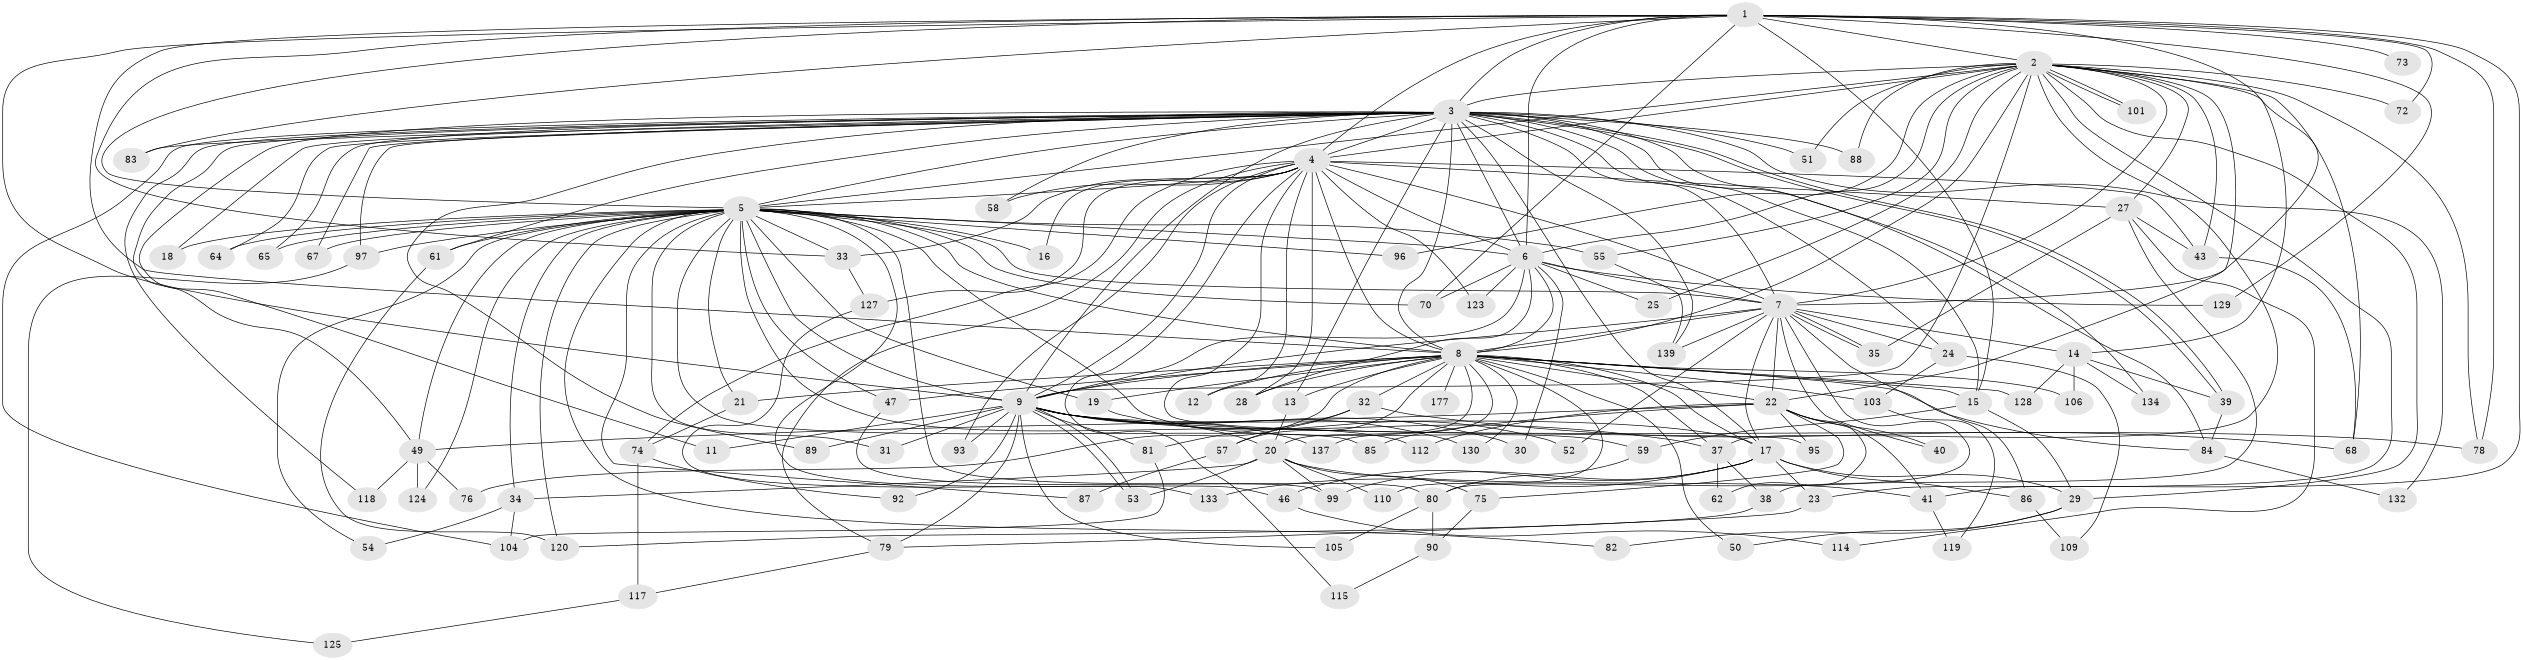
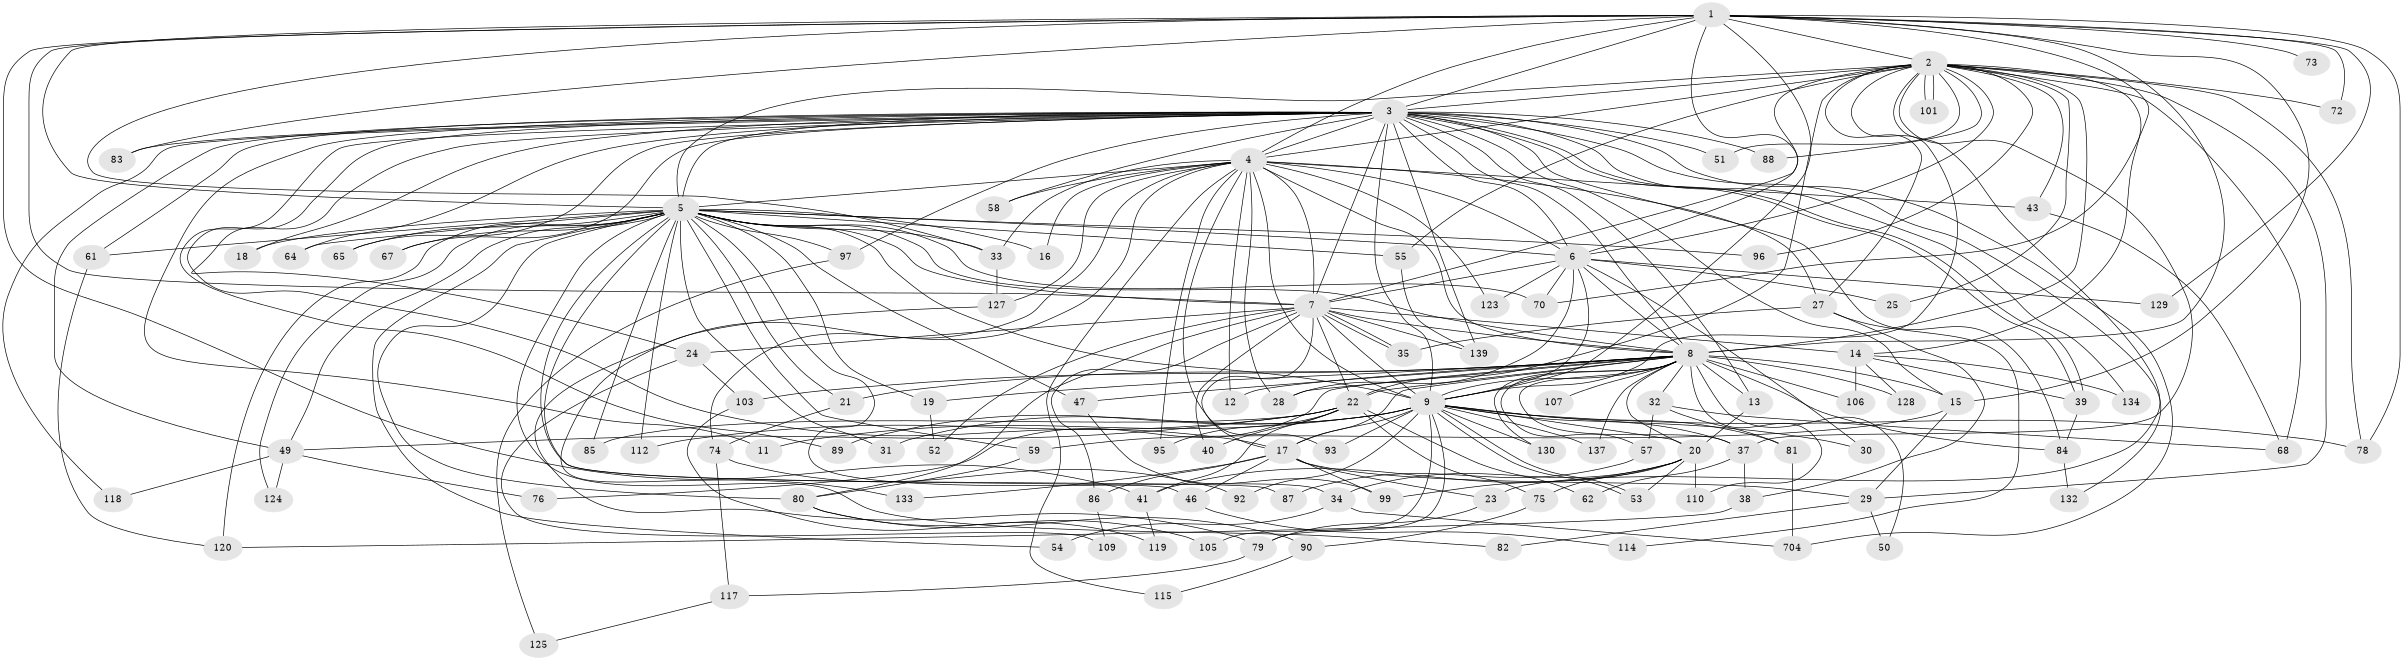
  graph {
    node [color=gray90 style=filled]
    1 [super="+60"]
    2 [super="+121"]
    3 [super="+10"]
    4 [super="+45"]
    5 [super="+63"]
    6 [super="+113"]
    7 [super="+43"]
    8 [super="+108"]
    9 [super="+77"]
    15 [super="+74"]
    33
    41 [super="+48"]
    70 [super="+111"]
    72
    73
    78 [super="+102"]
    83
    129
    14 [super="+91"]
    22 [super="+36"]
    23
    25
    27 [super="+71"]
    29 [super="+98"]
    37 [super="+100"]
    n26 [label=43 super="+131"]
    51
    55
    68
    88
    96
    101
    11
    13
    17 [super="+26"]
    18
    24
    39 [super="+135"]
    49 [super="+66"]
    58
    61
    64
    65
    67
    84
    89
    97
-   104
+   104 [label=704]
    118
    132
    134
    139
    12
    16
    28
    n56 [label=74 super="+94"]
    79 [super="+136"]
    93
    95
    115
    123
    127
    19
    21
    31
    34
    46
    47
    54
    59 [super="+116"]
    80
    82
    85
    87
    112
    120
    124
    30
    35
    40
    52
    86
    32
    20 [super="+69"]
    50
    57
    76
    103
    106
-   107 [label=177]
+   107
    110
    128
    130
    137
    53 [super="+56"]
    81 [super="+122"]
    92
    105
    119
    75
    62
    38 [super="+126"]
    114
    99 [super="+138"]
    133
    109
    125
    117
    90
    1 -- 2
    1 -- 3 [weight=2]
    1 -- 4
    1 -- 5
    1 -- 6
    1 -- 7
    1 -- 8
    1 -- 9
    1 -- 15
    1 -- 33
    1 -- 41
    1 -- 70
    1 -- 72
    1 -- 73 [weight=2]
    1 -- 78
    1 -- 83
    1 -- 129
    2 -- 3 [weight=2]
    2 -- 4
    2 -- 5
    2 -- 6
    2 -- 7
    2 -- 8
    2 -- 9
    2 -- 72
    2 -- 78
    2 -- 14
    2 -- 22
    2 -- 23
    2 -- 25
    2 -- 27
    2 -- 29
    2 -- 37
    2 -- n26
    2 -- 51
    2 -- 55
    2 -- 68
    2 -- 88
    2 -- 96
    2 -- 101
    2 -- 101
    3 -- 4 [weight=2]
    3 -- 5 [weight=2]
    3 -- 6 [weight=2]
    3 -- 7 [weight=2]
    3 -- 8 [weight=2]
    3 -- 9 [weight=2]
    3 -- 15
    3 -- 83
    3 -- 51
    3 -- 88
    3 -- 11
    3 -- 13
    3 -- 17
    3 -- 18
    3 -- 24
    3 -- 39
    3 -- 39
    3 -- 49
    3 -- 58
    3 -- 61
    3 -- 64
    3 -- 65
    3 -- 67
    3 -- 84
    3 -- 89
    3 -- 97
    3 -- 104
    3 -- 118
    3 -- 132
    3 -- 134
    3 -- 139
    4 -- 5 [weight=2]
    4 -- 6 [weight=2]
    4 -- 7
    4 -- 8
    4 -- 9
    4 -- 33
    4 -- 27
    4 -- n26
    4 -- 58
    4 -- 12
    4 -- 16
    4 -- 28
    4 -- n56 [weight=2]
    4 -- 79
    4 -- 93
    4 -- 95
    4 -- 115
    4 -- 123
    4 -- 127
    5 -- 6
    5 -- 7
    5 -- 8
    5 -- 9
    5 -- 33
    5 -- 70
    5 -- 55
    5 -- 96
    5 -- 18
    5 -- 49
    5 -- 61
    5 -- 64
    5 -- 65
    5 -- 67
    5 -- 97
    5 -- 16
    5 -- 19
    5 -- 21
    5 -- 31 [weight=2]
    5 -- 34
    5 -- 46
    5 -- 47
    5 -- 54
    5 -- 59
    5 -- 80
    5 -- 82
    5 -- 85
    5 -- 87
    5 -- 112
    5 -- 120
    5 -- 124
    6 -- 7
    6 -- 8
    6 -- 9
    6 -- 70
    6 -- 129
    6 -- 25
    6 -- 28
    6 -- 123
    6 -- 30
    7 -- 8
    7 -- 9
    7 -- 14
    7 -- 22
    7 -- 17
    7 -- 24
    7 -- 139
    7 -- 80
    7 -- 35
    7 -- 35
    7 -- 40
    7 -- 52
    7 -- 86
    8 -- 9
    8 -- 15
    8 -- 22
    8 -- 37
    8 -- 13
    8 -- 17
    8 -- 84
    8 -- 12
    8 -- 28
    8 -- 19
    8 -- 21
    8 -- 47
    8 -- 32
    8 -- 20
    8 -- 50
    8 -- 57
    8 -- 76
    8 -- 103
    8 -- 106
    8 -- 107
    8 -- 110
    8 -- 128
    8 -- 130
    8 -- 137
    9 -- 78
    9 -- 37
    9 -- 11
    9 -- 17
    9 -- 89
    9 -- 79
    9 -- 93
    9 -- 31
    9 -- 30
    9 -- 20
    9 -- 130
    9 -- 137
    9 -- 53
    9 -- 53
    9 -- 81
    9 -- 92
    9 -- 105
    15 -- 29
    15 -- 59
    33 -- 127
    41 -- 119
    14 -- 39
    14 -- 134
    14 -- 106
    14 -- 128
    22 -- 41
    22 -- 49
    22 -- 95
    22 -- 85
    22 -- 112
    22 -- 40
    22 -- 75
    22 -- 62
    23 -- 79
-   27 -- n26
    27 -- 35
    27 -- 38
    27 -- 114
    29 -- 82
    29 -- 50
    37 -- 62
    37 -- 38
    n26 -- 68
    55 -- 139
    13 -- 20
    17 -- 23
    17 -- 29
    17 -- 46
    17 -- 86
    17 -- 99
    17 -- 133
    24 -- 103
    24 -- 109
    39 -- 84
    49 -- 118
    49 -- 124
    49 -- 76
    61 -- 120
    84 -- 132
    97 -- 125
    n56 -- 92
    n56 -- 117
    79 -- 117
    127 -- 133
    19 -- 52
    21 -- n56
    34 -- 104
    34 -- 54
    46 -- 114
    47 -- 99
    59 -- 80
    80 -- 105
    80 -- 90
    86 -- 109
    32 -- 68
    32 -- 57
    32 -- 81
    20 -- 41
    20 -- 34
    20 -- 110
    20 -- 53
    20 -- 75
    20 -- 99
    57 -- 87
    103 -- 119
    81 -- 104
    75 -- 90
    38 -- 120
    117 -- 125
    90 -- 115
  }
